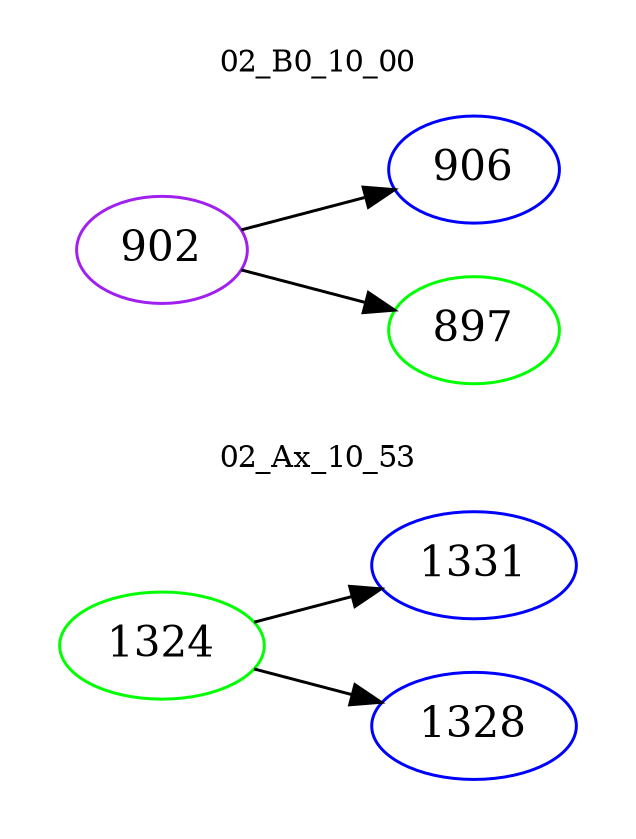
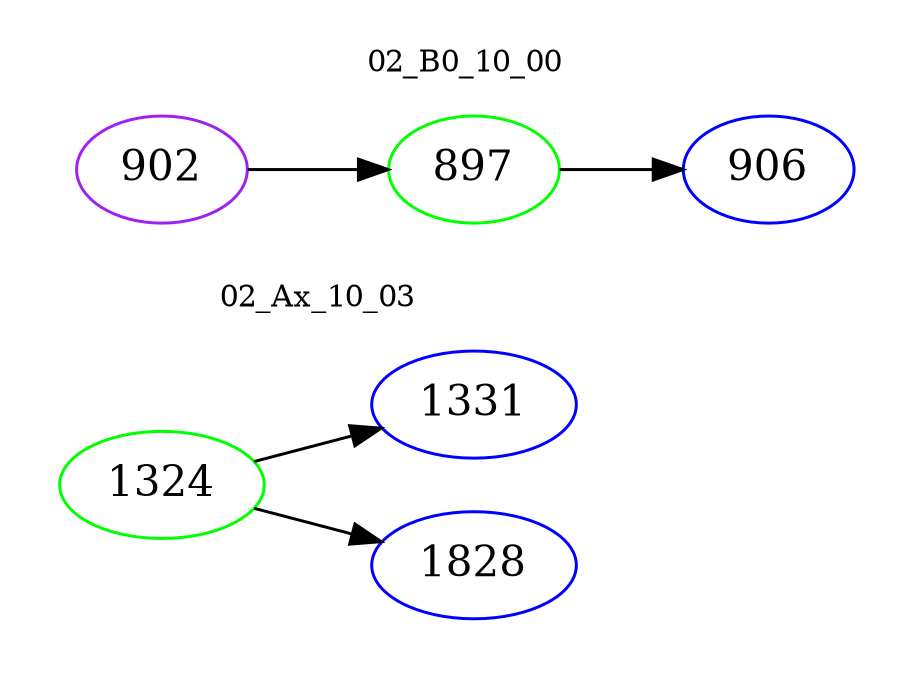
  digraph {
    rankdir=LR
    node [color=blue]
    edge [arrowhead=normal color=black]
-   n1 [label=1328]
+   n1 [label=1828]
    n2 [color=green label=1324]
    n3 [label=1331]
    n4 [color=purple label=902]
    n5 [color=green label=897]
    n6 [label=906]
    subgraph cluster_1 {
      color=white
      fontsize=10
-     label="02_Ax_10_53"
+     label="02_Ax_10_03"
      n1
      n2
      n3
    }
    subgraph cluster_2 {
      color=white
      fontsize=10
      label="02_B0_10_00"
      n4
      n5
      n6
    }
    n2 -> n1
    n2 -> n3
    n4 -> n5
-   n4 -> n6
+   n5 -> n6
  }
